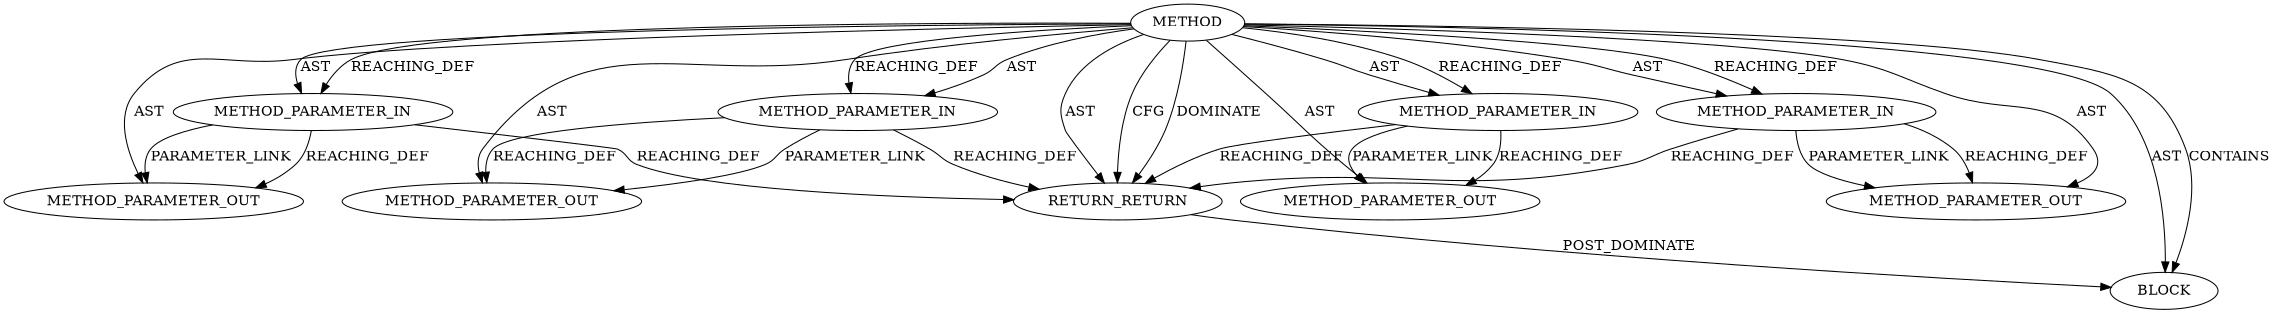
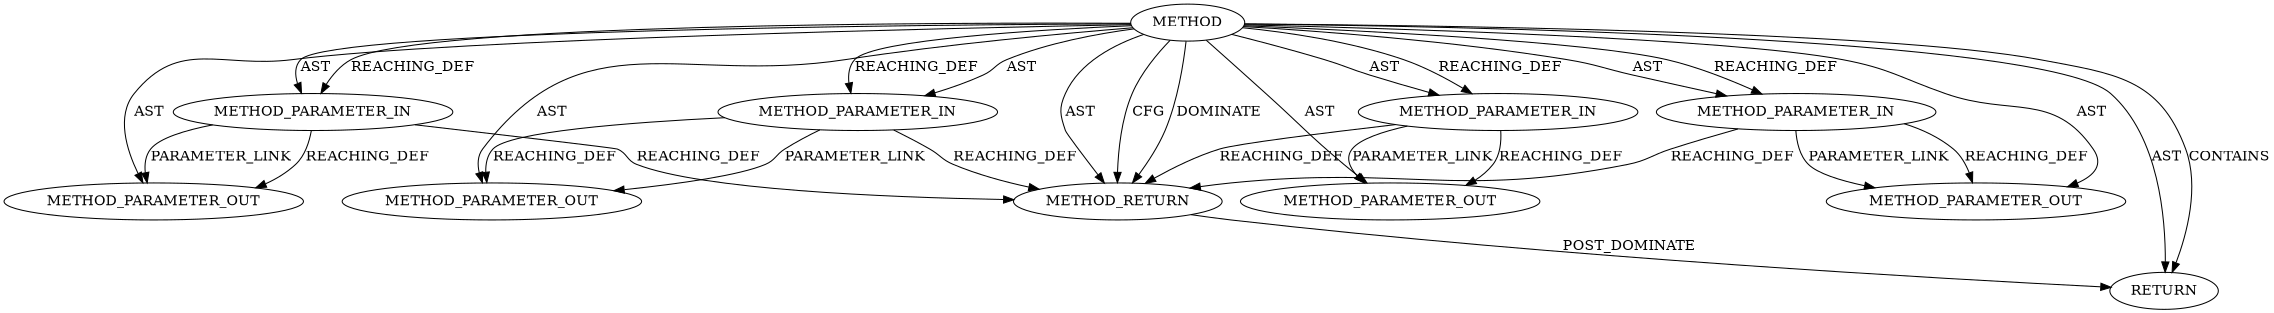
  digraph {
    node [CODE=p2 EVALUATION_STRATEGY=BY_VALUE IS_VARIADIC=false ORDER=2 TYPE_FULL_NAME=ANY]
    n1 [INDEX=2 NAME=p2 label=METHOD_PARAMETER_OUT]
    n2 [CODE=p1 INDEX=1 NAME=p1 ORDER=1 label=METHOD_PARAMETER_OUT]
-   n3 [CODE=RET label=RETURN_RETURN IS_VARIADIC=""]
-   n4 [ARGUMENT_INDEX=1 CODE="<empty>" ORDER=1 label=BLOCK EVALUATION_STRATEGY="" IS_VARIADIC=""]
+   n3 [CODE=RET label=METHOD_RETURN IS_VARIADIC=""]
+   n4 [ARGUMENT_INDEX=1 CODE="<empty>" ORDER=1 label=RETURN EVALUATION_STRATEGY="" IS_VARIADIC=""]
    n5 [AST_PARENT_FULL_NAME="<global>" AST_PARENT_TYPE=NAMESPACE_BLOCK CODE="<empty>" FILENAME="<empty>" FULL_NAME=ceph_decode_entity_addrvec IS_EXTERNAL=true NAME=ceph_decode_entity_addrvec ORDER=0 label=METHOD EVALUATION_STRATEGY="" IS_VARIADIC="" TYPE_FULL_NAME=""]
    n6 [CODE=p3 INDEX=3 NAME=p3 ORDER=3 label=METHOD_PARAMETER_IN]
    n7 [CODE=p3 INDEX=3 NAME=p3 ORDER=3 label=METHOD_PARAMETER_OUT]
    n8 [CODE=p4 INDEX=4 NAME=p4 ORDER=4 label=METHOD_PARAMETER_IN]
    n9 [CODE=p4 INDEX=4 NAME=p4 ORDER=4 label=METHOD_PARAMETER_OUT]
    n10 [CODE=p1 INDEX=1 NAME=p1 ORDER=1 label=METHOD_PARAMETER_IN]
    n11 [INDEX=2 NAME=p2 label=METHOD_PARAMETER_IN]
    n3 -> n4 [label=POST_DOMINATE]
    n5 -> n1 [label=AST]
    n5 -> n2 [label=AST]
    n5 -> n3 [label=AST]
    n5 -> n3 [label=CFG]
    n5 -> n3 [label=DOMINATE]
    n5 -> n4 [label=AST]
    n5 -> n4 [label=CONTAINS]
    n5 -> n6 [label=REACHING_DEF]
    n5 -> n6 [label=AST]
    n5 -> n7 [label=AST]
    n5 -> n8 [label=REACHING_DEF]
    n5 -> n8 [label=AST]
    n5 -> n9 [label=AST]
    n5 -> n10 [label=AST]
    n5 -> n10 [label=REACHING_DEF]
    n5 -> n11 [label=REACHING_DEF]
    n5 -> n11 [label=AST]
    n6 -> n3 [VARIABLE=p3 label=REACHING_DEF]
    n6 -> n7 [label=PARAMETER_LINK]
    n6 -> n7 [VARIABLE=p3 label=REACHING_DEF]
    n8 -> n3 [VARIABLE=p4 label=REACHING_DEF]
    n8 -> n9 [VARIABLE=p4 label=REACHING_DEF]
    n8 -> n9 [label=PARAMETER_LINK]
    n10 -> n2 [label=PARAMETER_LINK]
    n10 -> n2 [VARIABLE=p1 label=REACHING_DEF]
    n10 -> n3 [VARIABLE=p1 label=REACHING_DEF]
    n11 -> n1 [VARIABLE=p2 label=REACHING_DEF]
    n11 -> n1 [label=PARAMETER_LINK]
    n11 -> n3 [VARIABLE=p2 label=REACHING_DEF]
  }
